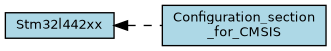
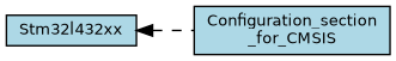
  digraph {
    rankdir=LR
    node [color=black fillcolor=lightblue fontname=Helvetica fontsize=10 shape=box style=filled]
-   n1 [height=0.2 label=Stm32l442xx width=0.4]
+   n1 [height=0.2 label=Stm32l432xx width=0.4]
    n2 [fontcolor=black height=0.2 label="Configuration_section\l_for_CMSIS" width=0.4]
    n1 -> n2 [dir=back fontname=Helvetica fontsize=10 labelfontname=Helvetica labelfontsize=10 shape=plaintext style=dashed]
  }
